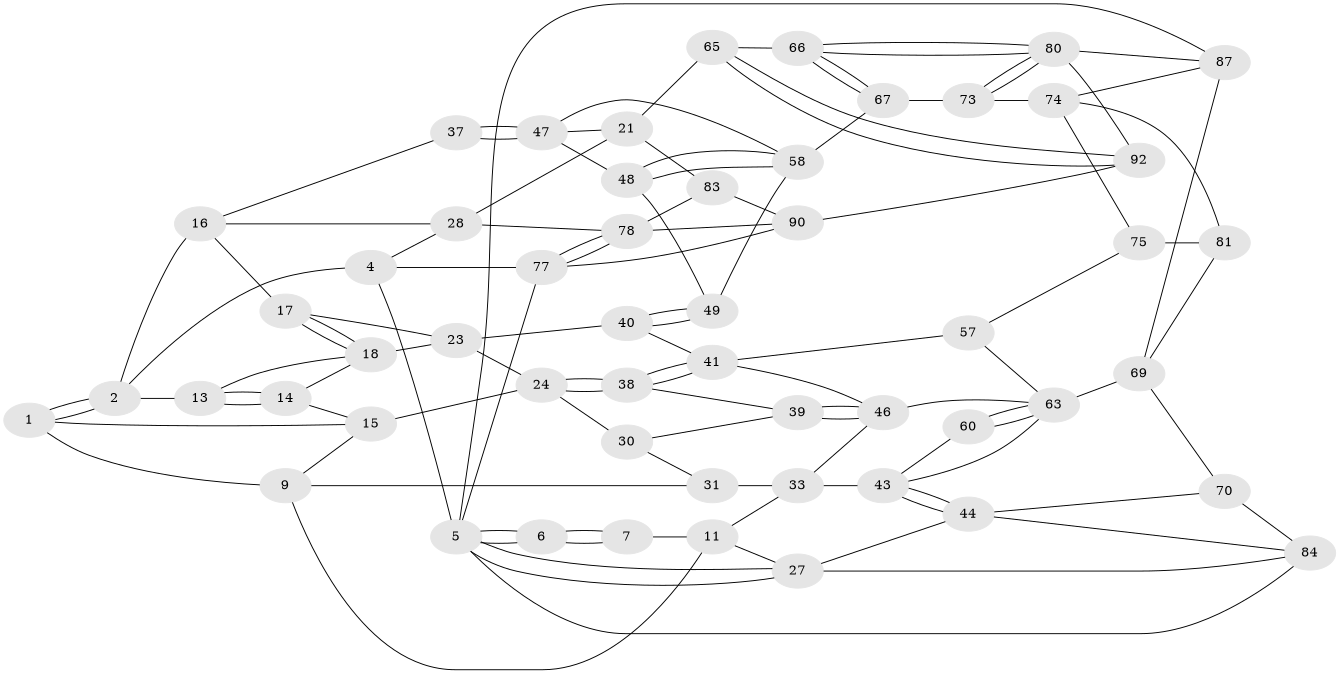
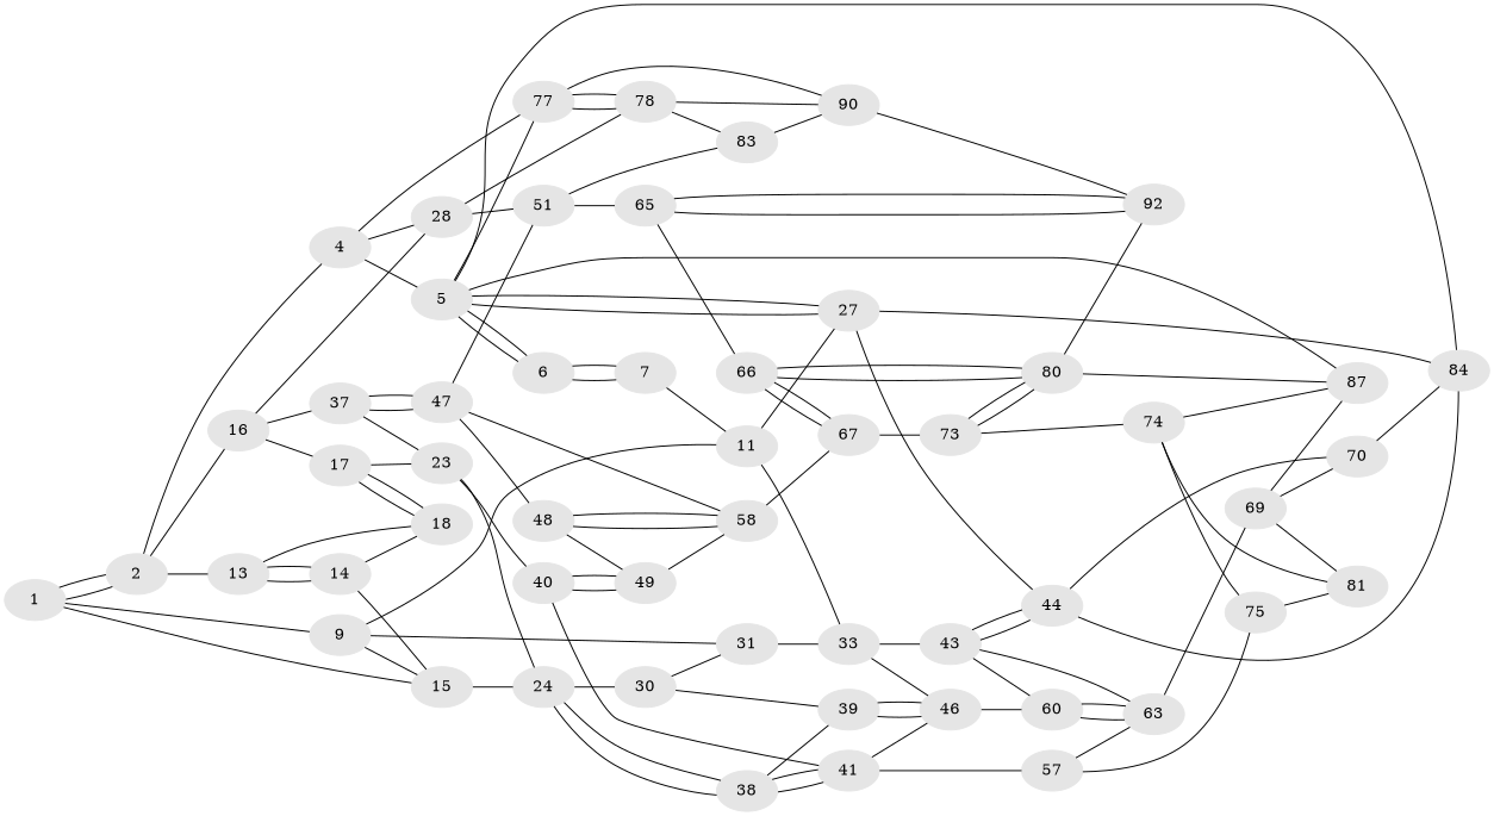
  graph {
    rankdir=LR
    node [color=gray90 style=filled]
    1 [super="+8"]
    2 [super="+3"]
    9 [super="+10"]
    15 [super="+20"]
    4
    13 [super="+19"]
    16 [super="+29"]
    11 [super="+26"]
    31 [super="+32"]
    24 [super="+25"]
    5 [super="+94"]
    28 [super="+50"]
    77
    14 [super="+21"]
    18 [super="+22"]
    17 [super="+35"]
    37
    6
    27 [super="+45"]
    84 [super="+85"]
    n21 [label=87 super="+93"]
-   51 [super="+64" label=21]
+   51 [super="+64"]
    78 [super="+79"]
    90 [super="+91"]
    7 [super="+12"]
    44 [super="+71"]
    33 [super="+42"]
    43 [super="+61"]
    46 [super="+54"]
    23 [super="+36"]
    30 [super="+34"]
    38
    47 [super="+52"]
    40
    41 [super="+53"]
    49 [super="+55"]
    39
    70
    65
    83
    60
    63 [super="+68"]
    48
    58 [super="+59"]
    57 [super="+62"]
    75 [super="+76"]
    69 [super="+82"]
    67 [super="+72"]
    66
    92
    73
    81 [super="+86"]
    80 [super="+88"]
    74 [super="+87"]
    1 -- 2
    1 -- 2
    1 -- 9
    1 -- 15
    2 -- 4
    2 -- 13
    2 -- 16
    9 -- 15
    9 -- 11
    9 -- 31
    15 -- 24
    4 -- 5
    4 -- 28
    4 -- 77
    13 -- 14 [weight=2]
    13 -- 14
    13 -- 18
    16 -- 28
    16 -- 17
    16 -- 37
    11 -- 27
    11 -- 33
    31 -- 33
    24 -- 30
    24 -- 38
    24 -- 38
    5 -- 77
    5 -- 6
    5 -- 6
    5 -- 27
    5 -- 27
    5 -- 84
    5 -- n21
    28 -- 51
    28 -- 78
    77 -- 78
    77 -- 78
    77 -- 90
    14 -- 15
    14 -- 18
-   18 -- 23
+   37 -- 23
    17 -- 18
    17 -- 18
    17 -- 23
    37 -- 47
    37 -- 47
    6 -- 7 [weight=2]
    6 -- 7
    27 -- 84
    27 -- 44
    51 -- 65
    51 -- 83
    78 -- 90
    78 -- 83
    90 -- 92
    7 -- 11
    44 -- 84
    44 -- 70
    33 -- 43
    33 -- 46
    43 -- 44
    43 -- 44
    43 -- 60
    43 -- 63
-   46 -- 63
+   46 -- 60
    23 -- 24
    23 -- 40
    30 -- 31 [weight=2]
    30 -- 39
    38 -- 41
    38 -- 41
    38 -- 39
    47 -- 51
    47 -- 48
    47 -- 58
    40 -- 41
    40 -- 49
    40 -- 49
    41 -- 46
    41 -- 57
    49 -- 58
    39 -- 46
    39 -- 46
    70 -- 84
    65 -- 66
    65 -- 92
    65 -- 92
    83 -- 90
    60 -- 63
    60 -- 63
    63 -- 69
    48 -- 49
    48 -- 58
    48 -- 58
    58 -- 67
    57 -- 63
    57 -- 75
    75 -- 81 [weight=2]
    69 -- n21
    69 -- 70
    69 -- 81
    67 -- 73
    66 -- 67
    66 -- 67
    66 -- 80
    66 -- 80
    73 -- 80
    73 -- 80
    73 -- 74
    80 -- n21
    80 -- 92
    74 -- n21
    74 -- 75
    74 -- 81
  }
